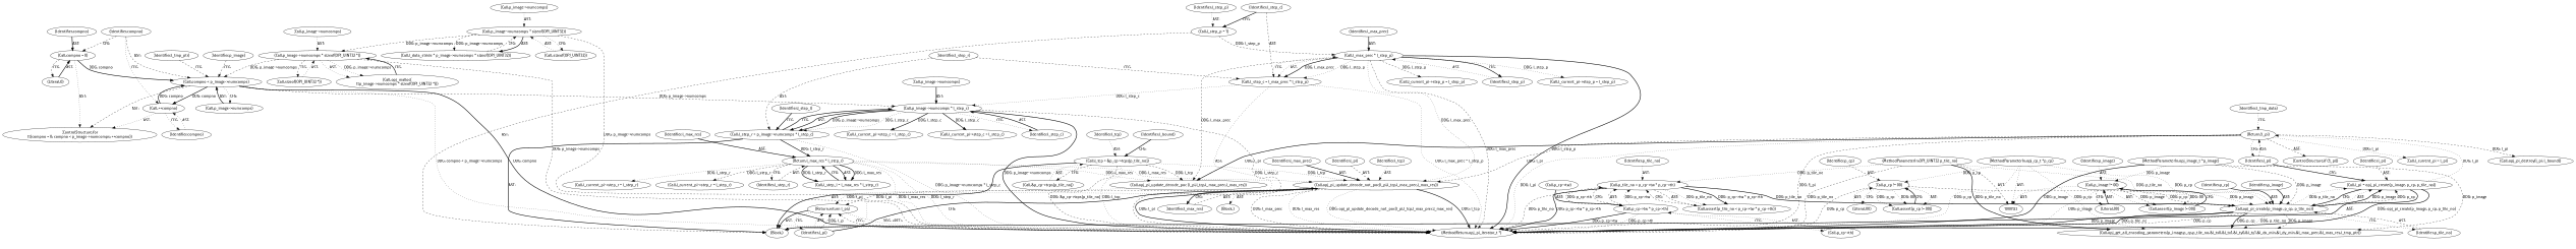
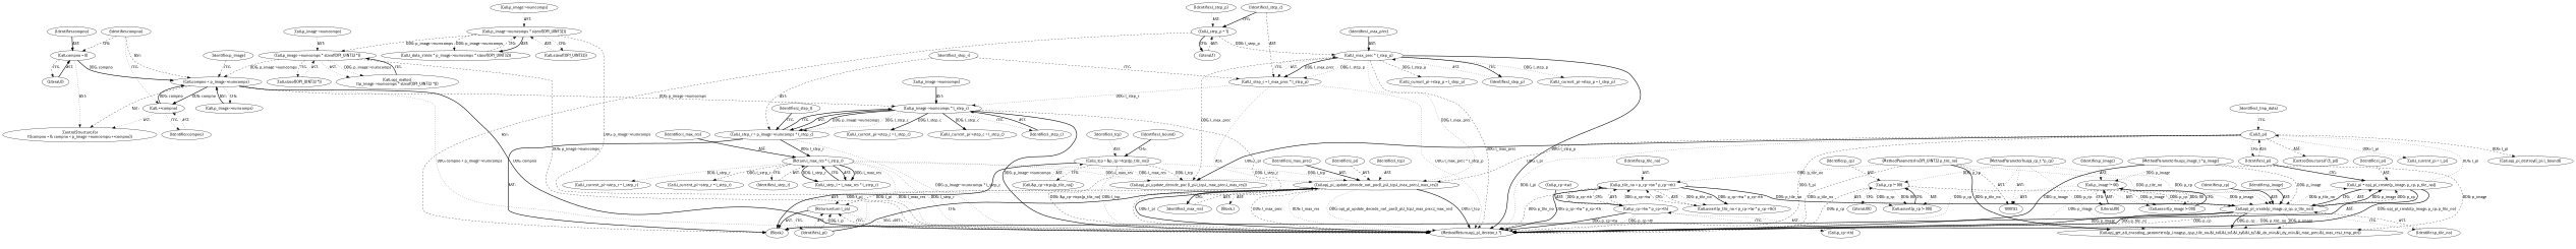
  digraph {
    fontname="Fira Sans"
    node [fontname="Fira Sans"]
    edge [fontname="Fira Sans" style=dotted]
    n1 [label="(Call,opj_pi_update_decode_not_poc(l_pi,l_tcp,l_max_prec,l_max_res))"]
    n2 [label="(Return,return l_pi;)"]
    n3 [label="(Identifier,l_max_res)"]
    n4 [label="(MethodReturn,opj_pi_iterator_t *)"]
    n5 [label="(Block,)"]
    n6 [label="(Block,)"]
    n7 [label="(Identifier,l_pi)"]
-   n8 [label="(Return,!l_pi)"]
+   n8 [label="(Call,!l_pi)"]
    n9 [label="(ControlStructure,if (!l_pi))"]
    n10 [label="(Call,l_current_pi = l_pi)"]
    n11 [label="(Call,opj_pi_destroy(l_pi, l_bound))"]
    n12 [label="(Identifier,l_pi)"]
    n13 [label="(Call,opj_pi_update_decode_poc (l_pi,l_tcp,l_max_prec,l_max_res))"]
    n14 [label="(Call,l_pi = opj_pi_create(p_image, p_cp, p_tile_no))"]
    n15 [label="(Call,opj_pi_create(p_image, p_cp, p_tile_no))"]
    n16 [label="(Identifier,p_tile_no)"]
    n17 [label="(Call,opj_get_all_encoding_parameters(p_image,p_cp,p_tile_no,&l_tx0,&l_tx1,&l_ty0,&l_ty1,&l_dx_min,&l_dy_min,&l_max_prec,&l_max_res,l_tmp_ptr))"]
    n18 [label="(Call,p_image != 00)"]
    n19 [label="(Literal,00)"]
    n20 [label="(Call,assert(p_image != 00))"]
    1000123
    n22 [label="(MethodParameterIn,opj_image_t *p_image)"]
    n23 [label="(Call,p_cp != 00)"]
    n24 [label="(Call,assert(p_cp != 00))"]
    n25 [label="(Literal,00)"]
    n26 [label="(MethodParameterIn,opj_cp_t *p_cp)"]
    n27 [label="(Call,p_tile_no < p_cp->tw * p_cp->th)"]
    n28 [label="(Call,p_cp->tw * p_cp->th)"]
    n29 [label="(Call,assert(p_tile_no < p_cp->tw * p_cp->th))"]
    n30 [label="(Call,p_cp->th)"]
    n31 [label="(MethodParameterIn,OPJ_UINT32 p_tile_no)"]
    n32 [label="(Call,l_tcp = &p_cp->tcps[p_tile_no])"]
    n33 [label="(Call,&p_cp->tcps[p_tile_no])"]
    n34 [label="(Call,l_max_prec * l_step_p)"]
    n35 [label="(Call,l_step_c = l_max_prec * l_step_p)"]
    n36 [label="(Call,l_current_pi->step_p = l_step_p)"]
    n37 [label="(Identifier,l_step_p)"]
    n38 [label="(Call,l_current_pi->step_p = l_step_p)"]
    n39 [label="(Call,p_image->numcomps * l_step_c)"]
    n40 [label="(Call,l_step_p = 1)"]
+   n41 [label="(Literal,1)"]
    n42 [label="(Return,l_max_res * l_step_r)"]
    n43 [label="(Identifier,l_step_r)"]
    n44 [label="(Call,l_current_pi->step_r = l_step_r)"]
    n45 [label="(Call,l_step_l = l_max_res * l_step_r)"]
    n46 [label="(Call,l_current_pi->step_r = l_step_r)"]
    n47 [label="(Call,l_step_r = p_image->numcomps * l_step_c)"]
    n48 [label="(Identifier,l_step_c)"]
    n49 [label="(Call,l_current_pi->step_c = l_step_c)"]
    n50 [label="(Call,l_current_pi->step_c = l_step_c)"]
    n51 [label="(Call,compno < p_image->numcomps)"]
    n52 [label="(Call,++compno)"]
    n53 [label="(Call,p_image->numcomps)"]
    n54 [label="(ControlStructure,for\n\t\t(compno = 0; compno < p_image->numcomps; ++compno))"]
    n55 [label="(Identifier,compno)"]
    n56 [label="(Call,compno = 0)"]
    n57 [label="(Literal,0)"]
    n58 [label="(Call,p_image->numcomps * sizeof(OPJ_UINT32 *))"]
    n59 [label="(Call,sizeof(OPJ_UINT32 *))"]
    n60 [label="(Call,opj_malloc(\n\t\tp_image->numcomps * sizeof(OPJ_UINT32 *)))"]
    n61 [label="(Call,p_image->numcomps * sizeof(OPJ_UINT32))"]
    n62 [label="(Call,sizeof(OPJ_UINT32))"]
    n63 [label="(Call,l_data_stride * p_image->numcomps * sizeof(OPJ_UINT32))"]
    n64 [label="(Identifier,compno)"]
    n65 [label="(Identifier,l_tcp)"]
    n66 [label="(Identifier,p_cp)"]
    n67 [label="(Identifier,l_max_prec)"]
    n68 [label="(Identifier,p_image)"]
    n69 [label="(Identifier,l_tcp)"]
    n70 [label="(Identifier,l_step_r)"]
    n71 [label="(Identifier,l_step_p)"]
-   n72 [label="(Identifier,l_tmp_ptr)"]
    n73 [label="(Identifier,compno)"]
    n74 [label="(Identifier,p_tile_no)"]
    n75 [label="(Identifier,l_pi)"]
    n76 [label="(Identifier,l_max_prec)"]
    n77 [label="(Call,p_image->numcomps)"]
    n78 [label="(Identifier,p_cp)"]
    n79 [label="(Identifier,l_tmp_data)"]
    n80 [label="(Identifier,l_step_l)"]
    n81 [label="(Identifier,l_step_c)"]
    n82 [label="(Identifier,p_image)"]
    n83 [label="(Identifier,l_bound)"]
    n84 [label="(Call,p_cp->tw)"]
    n85 [label="(Identifier,l_max_res)"]
    n86 [label="(Identifier,p_image)"]
    n87 [label="(Call,p_image->numcomps)"]
    n88 [label="(Call,p_image->numcomps)"]
    n89 [label="(Identifier,l_pi)"]
    n1 -> n2 [label="DDG: l_pi" style=dashed]
    n1 -> n3 [label="CFG: " style=bold]
    n1 -> n4 [label="DDG: l_pi" style=bold]
    n1 -> n4 [label="DDG: l_max_prec" style=dashed]
    n1 -> n4 [label="DDG: l_max_res"]
    n1 -> n4 [label="DDG: opj_pi_update_decode_not_poc(l_pi,l_tcp,l_max_prec,l_max_res)"]
    n1 -> n4 [label="DDG: l_tcp" style=bold]
    n1 -> n5 [label="AST: "]
    n2 -> n4 [label="DDG: <RET>"]
    n2 -> n6 [label="AST: " style=bold]
    n2 -> n7 [label="CFG: "]
    n3 -> n1 [label="AST: " style=dashed]
    n4 -> n2 [label="CFG: " style=dashed]
    n7 -> n1 [label="CFG: " style=bold]
    n7 -> n2 [label="AST: "]
    n7 -> n2 [label="DDG: l_pi" style=dashed]
    n8 -> n1 [label="DDG: l_pi" style=dashed]
    n8 -> n4 [label="DDG: l_pi"]
    n8 -> n4 [label="DDG: !l_pi" style=dashed]
    n8 -> n9 [label="AST: " style=dashed]
    n8 -> n10 [label="DDG: l_pi"]
    n8 -> n11 [label="DDG: l_pi" style=dashed]
    n8 -> n12 [label="CFG: "]
    n8 -> n13 [label="DDG: l_pi" style=bold]
    n12 -> n8 [label="AST: " style=dashed]
    n12 -> n14 [label="CFG: " style=bold]
    n13 -> n2 [label="DDG: l_pi"]
    n14 -> n4 [label="DDG: opj_pi_create(p_image, p_cp, p_tile_no)" style=bold]
    n14 -> n6 [label="AST: " style=bold]
    n14 -> n8 [label="DDG: l_pi"]
    n14 -> n15 [label="CFG: " style=bold]
    n15 -> n4 [label="DDG: p_cp" style=dashed]
    n15 -> n4 [label="DDG: p_image" style=bold]
    n15 -> n4 [label="DDG: p_tile_no" style=bold]
    n15 -> n14 [label="AST: "]
    n15 -> n14 [label="DDG: p_image" style=bold]
    n15 -> n14 [label="DDG: p_cp" style=dashed]
    n15 -> n14 [label="DDG: p_tile_no"]
    n15 -> n16 [label="CFG: "]
    n15 -> n17 [label="DDG: p_image" style=dashed]
    n15 -> n17 [label="DDG: p_cp" style=bold]
    n15 -> n17 [label="DDG: p_tile_no"]
    n16 -> n15 [label="AST: " style=dashed]
    n18 -> n4 [label="DDG: p_image"]
    n18 -> n15 [label="DDG: p_image"]
    n18 -> n19 [label="CFG: " style=dashed]
    n18 -> n20 [label="AST: "]
    n18 -> n20 [label="DDG: p_image" style=dashed]
    n18 -> n20 [label="DDG: 00" style=dashed]
    n18 -> 1000123 [label="AST: "]
    n19 -> n18 [label="AST: " style=bold]
    n20 -> n18 [label="CFG: " style=bold]
    n22 -> n4 [label="DDG: p_image" style=bold]
    n22 -> n15 [label="DDG: p_image" style=dashed]
    n22 -> n17 [label="DDG: p_image" style=dashed]
    n22 -> n18 [label="DDG: p_image"]
    n23 -> n4 [label="DDG: p_cp" style=dashed]
    n23 -> n15 [label="DDG: p_cp" style=dashed]
    n23 -> n24 [label="AST: "]
    n23 -> n24 [label="DDG: p_cp"]
    n23 -> n24 [label="DDG: 00"]
    n23 -> n25 [label="CFG: "]
    n24 -> n23 [label="CFG: " style=bold]
    n25 -> n23 [label="AST: "]
    n26 -> n4 [label="DDG: p_cp"]
    n26 -> n15 [label="DDG: p_cp"]
    n26 -> n17 [label="DDG: p_cp"]
    n26 -> 1000123 [label="AST: "]
    n26 -> n23 [label="DDG: p_cp"]
    n27 -> n4 [label="DDG: p_cp->tw * p_cp->th" style=bold]
    n27 -> n4 [label="DDG: p_tile_no" style=dashed]
    n27 -> n15 [label="DDG: p_tile_no" style=bold]
    n27 -> n28 [label="CFG: " style=dashed]
    n27 -> n29 [label="AST: " style=dashed]
    n27 -> n29 [label="DDG: p_tile_no"]
    n27 -> n29 [label="DDG: p_cp->tw * p_cp->th" style=bold]
    n28 -> n4 [label="DDG: p_cp->tw" style=bold]
    n28 -> n4 [label="DDG: p_cp->th"]
    n28 -> n27 [label="AST: " style=dashed]
    n28 -> n27 [label="DDG: p_cp->tw"]
    n28 -> n27 [label="DDG: p_cp->th" style=dashed]
    n28 -> n30 [label="CFG: "]
    n29 -> n27 [label="CFG: " style=dashed]
    n30 -> n28 [label="AST: "]
    n31 -> n4 [label="DDG: p_tile_no" style=dashed]
    n31 -> n15 [label="DDG: p_tile_no"]
    n31 -> n17 [label="DDG: p_tile_no" style=bold]
    n31 -> 1000123 [label="AST: " style=dashed]
    n31 -> n27 [label="DDG: p_tile_no"]
    n32 -> n1 [label="DDG: l_tcp"]
    n32 -> n4 [label="DDG: l_tcp"]
    n32 -> n4 [label="DDG: &p_cp->tcps[p_tile_no]" style=dashed]
    n32 -> n6 [label="AST: " style=bold]
    n32 -> n13 [label="DDG: l_tcp" style=dashed]
    n32 -> n33 [label="CFG: " style=dashed]
    n33 -> n32 [label="AST: "]
    n34 -> n1 [label="DDG: l_max_prec"]
    n34 -> n4 [label="DDG: l_step_p" style=bold]
    n34 -> n4 [label="DDG: l_max_prec" style=dashed]
    n34 -> n13 [label="DDG: l_max_prec" style=dashed]
    n34 -> n35 [label="AST: "]
    n34 -> n35 [label="DDG: l_max_prec" style=bold]
    n34 -> n35 [label="DDG: l_step_p"]
    n34 -> n36 [label="DDG: l_step_p" style=dashed]
    n34 -> n37 [label="CFG: " style=bold]
    n34 -> n38 [label="DDG: l_step_p"]
    n35 -> n4 [label="DDG: l_max_prec * l_step_p"]
    n35 -> n6 [label="AST: "]
    n35 -> n34 [label="CFG: "]
    n35 -> n39 [label="DDG: l_step_c"]
    n37 -> n34 [label="AST: "]
    n39 -> n4 [label="DDG: p_image->numcomps" style=bold]
    n39 -> n4 [label="DDG: l_step_c" style=dashed]
    n39 -> n47 [label="AST: " style=bold]
    n39 -> n47 [label="DDG: p_image->numcomps" style=bold]
    n39 -> n47 [label="DDG: l_step_c"]
    n39 -> n48 [label="CFG: "]
    n39 -> n49 [label="DDG: l_step_c" style=bold]
    n39 -> n50 [label="DDG: l_step_c" style=bold]
    n40 -> n6 [label="AST: " style=dashed]
    n40 -> n34 [label="DDG: l_step_p" style=dashed]
+   n40 -> n41 [label="CFG: " style=bold]
+   n41 -> n40 [label="AST: " style=dashed]
    n42 -> n1 [label="DDG: l_max_res"]
    n42 -> n4 [label="DDG: l_max_res"]
    n42 -> n4 [label="DDG: l_step_r"]
    n42 -> n13 [label="DDG: l_max_res"]
    n42 -> n43 [label="CFG: " style=dashed]
    n42 -> n44 [label="DDG: l_step_r"]
    n42 -> n45 [label="AST: " style=bold]
    n42 -> n45 [label="DDG: l_max_res" style=bold]
    n42 -> n45 [label="DDG: l_step_r" style=bold]
    n42 -> n46 [label="DDG: l_step_r" style=dashed]
    n43 -> n42 [label="AST: " style=dashed]
    n45 -> n42 [label="CFG: " style=bold]
    n47 -> n4 [label="DDG: p_image->numcomps * l_step_c"]
    n47 -> n6 [label="AST: " style=bold]
    n47 -> n39 [label="CFG: " style=bold]
    n47 -> n42 [label="DDG: l_step_r" style=bold]
    n48 -> n39 [label="AST: " style=bold]
    n51 -> n4 [label="DDG: compno" style=bold]
    n51 -> n4 [label="DDG: compno < p_image->numcomps"]
    n51 -> n39 [label="DDG: p_image->numcomps" style=dashed]
    n51 -> n52 [label="DDG: compno" style=bold]
    n51 -> n53 [label="CFG: "]
    n51 -> n54 [label="AST: " style=dashed]
    n52 -> n51 [label="DDG: compno" style=bold]
    n52 -> n54 [label="AST: "]
    n52 -> n55 [label="CFG: "]
    n53 -> n51 [label="AST: " style=bold]
    n55 -> n52 [label="AST: "]
    n56 -> n51 [label="DDG: compno" style=bold]
    n56 -> n54 [label="AST: "]
    n56 -> n57 [label="CFG: " style=dashed]
    n57 -> n56 [label="AST: " style=bold]
    n58 -> n4 [label="DDG: p_image->numcomps" style=dashed]
    n58 -> n51 [label="DDG: p_image->numcomps" style=dashed]
    n58 -> n59 [label="CFG: " style=dashed]
    n58 -> n60 [label="AST: "]
    n58 -> n60 [label="DDG: p_image->numcomps"]
    n59 -> n58 [label="AST: "]
    n60 -> n58 [label="CFG: " style=bold]
    n61 -> n4 [label="DDG: p_image->numcomps" style=dashed]
    n61 -> n58 [label="DDG: p_image->numcomps" style=dashed]
    n61 -> n62 [label="CFG: "]
    n61 -> n63 [label="AST: " style=bold]
    n61 -> n63 [label="DDG: p_image->numcomps" style=dashed]
    n62 -> n61 [label="AST: "]
    n63 -> n61 [label="CFG: " style=dashed]
    n64 -> n56 [label="AST: " style=bold]
    n65 -> n1 [label="AST: "]
    n66 -> n23 [label="AST: " style=dashed]
    n67 -> n34 [label="AST: " style=bold]
    n68 -> n18 [label="AST: "]
    n69 -> n32 [label="AST: "]
    n70 -> n35 [label="CFG: " style=dashed]
    n70 -> n47 [label="AST: " style=dashed]
    n71 -> n40 [label="AST: "]
-   n72 -> n51 [label="CFG: " style=dashed]
    n73 -> n51 [label="AST: " style=dashed]
    n73 -> n52 [label="CFG: "]
    n73 -> n56 [label="CFG: " style=dashed]
    n74 -> n27 [label="AST: "]
    n75 -> n14 [label="AST: " style=dashed]
    n76 -> n1 [label="AST: " style=bold]
    n77 -> n58 [label="AST: "]
    n78 -> n15 [label="AST: " style=bold]
    n79 -> n8 [label="CFG: "]
    n80 -> n47 [label="CFG: " style=bold]
    n81 -> n35 [label="AST: " style=dashed]
    n81 -> n40 [label="CFG: " style=bold]
    n82 -> n15 [label="AST: " style=bold]
    n83 -> n32 [label="CFG: " style=bold]
    n84 -> n28 [label="AST: " style=bold]
    n85 -> n42 [label="AST: " style=bold]
    n86 -> n51 [label="CFG: " style=dashed]
    n87 -> n61 [label="AST: "]
    n88 -> n39 [label="AST: " style=bold]
    n89 -> n1 [label="AST: " style=dashed]
  }
